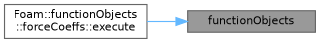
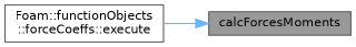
  digraph {
    rankdir=RL
    node [fontname=Helvetica fontsize=10 shape=box style=filled]
-   n1 [color=gray40 fillcolor=grey60 fontcolor=black height=0.2 label=functionObjects width=0.4]
+   n1 [color=gray40 fillcolor=grey60 fontcolor=black height=0.2 label=calcForcesMoments width=0.4]
    n2 [color=grey40 fillcolor=white height=0.2 label="Foam::functionObjects\l::forceCoeffs::execute" width=0.4]
    n1 -> n2 [color=steelblue1 dir=back fontname=Helvetica fontsize=10 labelfontname=Helvetica labelfontsize=10 style=solid]
  }
